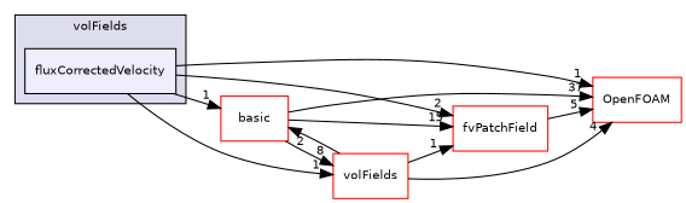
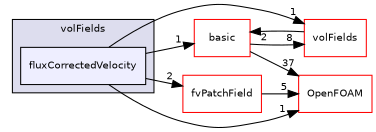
  digraph {
    compound=true
    fontname="DejaVu Sans"
    rankdir=LR
    node [fontname="DejaVu Sans" fontsize=10 shape=box color=red]
    edge [fontname="DejaVu Sans" headlabel=1 labeldistance=1.5 labelfontname=Helvetica labelfontsize=10]
    n1 [fillcolor="#eeeeff" label=fluxCorrectedVelocity pencolor=black style=filled color=""]
    n2 [label=basic]
    n3 [label=fvPatchField]
    n4 [label=volFields]
    n5 [label=OpenFOAM]
    subgraph cluster_1 {
      bgcolor="#ddddee"
      fontsize=10
      label=volFields
      pencolor=black
      n1
    }
    n1 -> n2
    n1 -> n3 [headlabel=2]
    n1 -> n4
    n1 -> n5
-   n2 -> n3 [headlabel=15]
    n2 -> n4 [headlabel=8]
    n2 -> n5 [headlabel=37]
    n3 -> n5 [headlabel=5]
    n4 -> n2 [headlabel=2]
-   n4 -> n3
-   n4 -> n5 [headlabel=4]
  }
